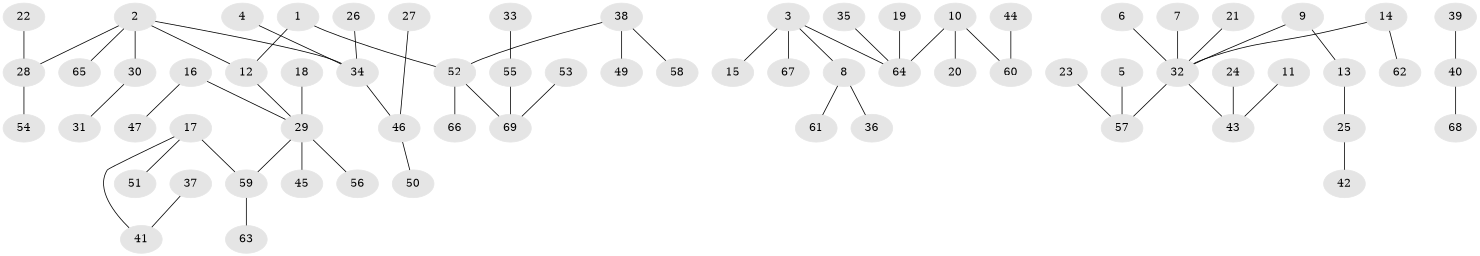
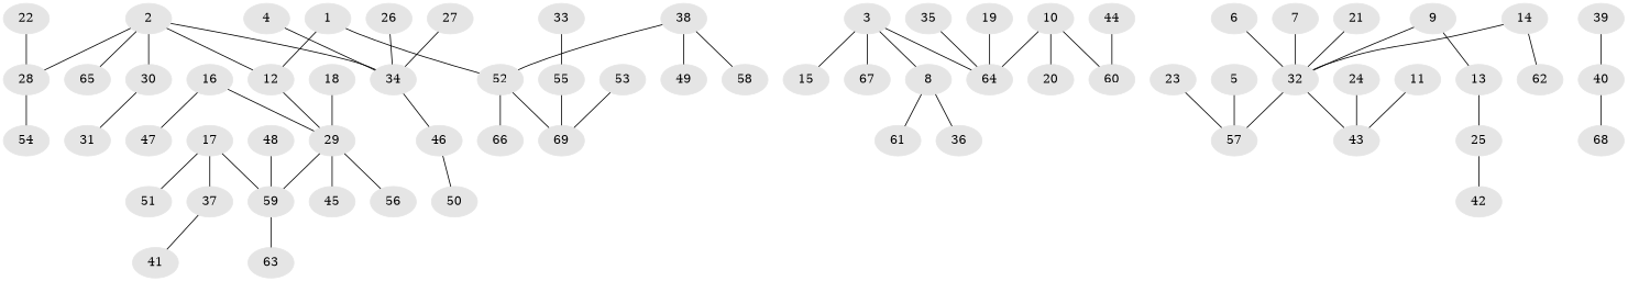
  graph {
    node [color=gray90 style=filled]
    edge [weight=1.0]
    1
    12
    52
    29
    66
    69
    2
    28
    30
    34
    65
    54
    31
    46
    3
    15
    64
    67
    8
    4
    5
    57
    6
    32
    43
    7
    61
    36
    9
    13
    25
    10
    20
    60
    11
    59
    45
    56
    42
    14
    62
    16
    47
    40
    68
    17
    41
    51
    63
    18
    19
    21
    22
    23
    24
    26
    27
    50
    33
    55
    35
    37
    38
    49
    58
    39
    44
+   48
    53
    1 -- 12
    1 -- 52
    12 -- 29
    52 -- 66
    52 -- 69
    29 -- 59
    29 -- 45
    29 -- 56
    2 -- 12
    2 -- 28
    2 -- 30
    2 -- 34
    2 -- 65
    28 -- 54
    30 -- 31
    34 -- 46
    46 -- 50
    3 -- 15
    3 -- 64
    3 -- 67
    3 -- 8
    8 -- 61
    8 -- 36
    4 -- 34
    5 -- 57
    6 -- 32
    32 -- 57
    32 -- 43
    7 -- 32
    9 -- 32
    9 -- 13
    13 -- 25
    25 -- 42
    10 -- 64
    10 -- 20
    10 -- 60
    11 -- 43
    59 -- 63
    14 -- 32
    14 -- 62
    16 -- 29
    16 -- 47
    40 -- 68
    17 -- 59
-   17 -- 41
+   17 -- 37
    17 -- 51
    18 -- 29
    19 -- 64
    21 -- 32
    22 -- 28
    23 -- 57
    24 -- 43
    26 -- 34
-   27 -- 46
+   27 -- 34
    33 -- 55
    55 -- 69
    35 -- 64
    37 -- 41
    38 -- 52
    38 -- 49
    38 -- 58
    39 -- 40
    44 -- 60
+   48 -- 59
    53 -- 69
  }
